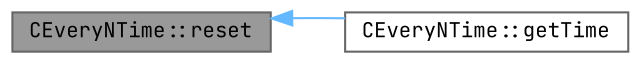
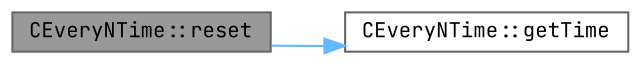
  digraph {
    rankdir=LR
    fontname="JetBrains Mono"
    node [fontname="JetBrains Mono" fontsize=10 shape=box style=filled]
    n1 [color=gray40 fillcolor=grey60 fontcolor=black height=0.2 label="CEveryNTime::reset" width=0.4]
    n2 [color=grey40 fillcolor=white height=0.2 label="CEveryNTime::getTime" width=0.4]
-   n2 -> n1 [color=steelblue1 fontname="JetBrains Mono" fontsize=10 labelfontname=Helvetica labelfontsize=10 style=solid]
+   n1 -> n2 [color=steelblue1 fontname="JetBrains Mono" fontsize=10 labelfontname=Helvetica labelfontsize=10 style=solid]
  }
